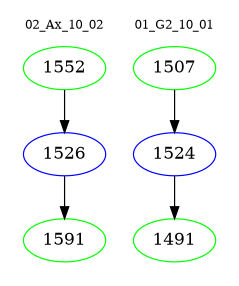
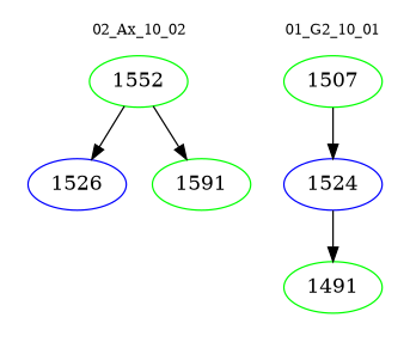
  digraph {
    node [color=green]
    edge [color=black]
    n1 [label=1552]
    n2 [color=blue label=1526]
    n3 [label=1591]
    n4 [label=1507]
    n5 [label=1491]
    n6 [color=blue label=1524]
    subgraph cluster_1 {
      color=white
      fontsize=10
      label="02_Ax_10_02"
      n1
      n2
      n3
    }
    subgraph cluster_2 {
      color=white
      fontsize=10
      label="01_G2_10_01"
      n4
      n5
      n6
    }
    n1 -> n2
-   n2 -> n3
+   n1 -> n3
    n4 -> n6
    n6 -> n5
  }
